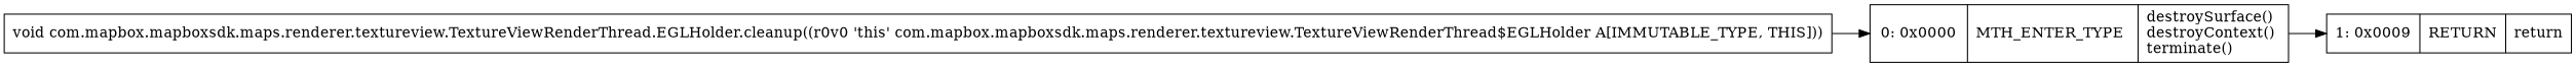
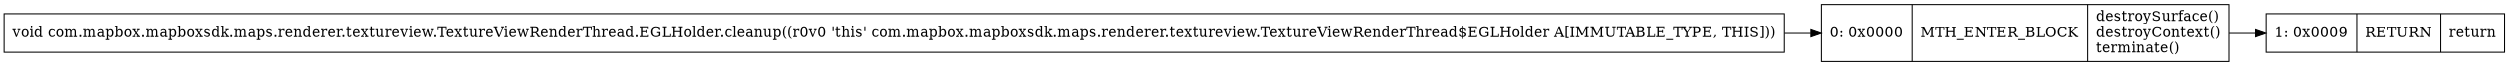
  digraph {
    rankdir=LR
    node [shape=record]
-   n1 [label="{0\:\ 0x0000|MTH_ENTER_TYPE\l|destroySurface()\ldestroyContext()\lterminate()\l}"]
+   n1 [label="{0\:\ 0x0000|MTH_ENTER_BLOCK\l|destroySurface()\ldestroyContext()\lterminate()\l}"]
    n2 [label="{1\:\ 0x0009|RETURN\l|return\l}"]
    n3 [label="{void com.mapbox.mapboxsdk.maps.renderer.textureview.TextureViewRenderThread.EGLHolder.cleanup((r0v0 'this' com.mapbox.mapboxsdk.maps.renderer.textureview.TextureViewRenderThread$EGLHolder A[IMMUTABLE_TYPE, THIS])) }"]
    n1 -> n2
    n3 -> n1
  }
